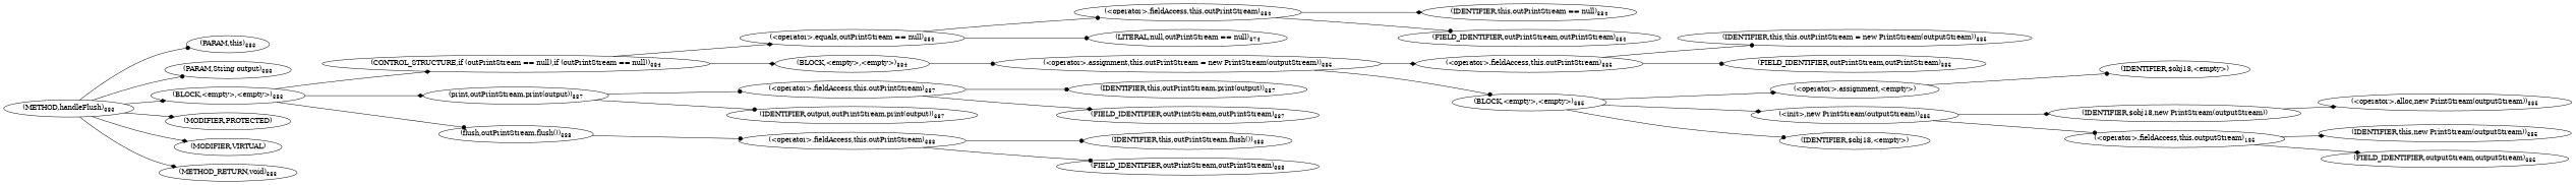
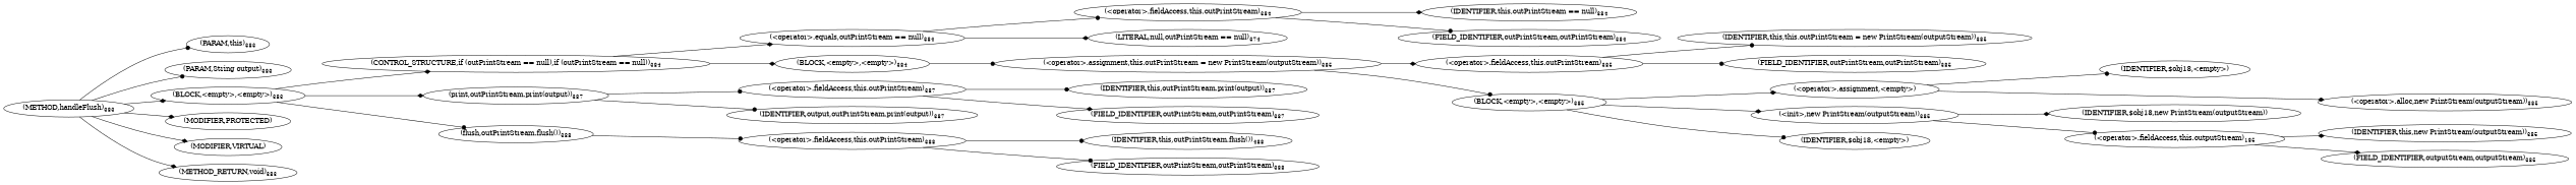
  digraph {
    rankdir=LR
    edge [arrowhead=dot]
    n1 [label=<(METHOD,handleFlush)<SUB>383</SUB>>]
    n2 [label=<(PARAM,this)<SUB>383</SUB>>]
    n3 [label=<(PARAM,String output)<SUB>383</SUB>>]
    n4 [label=<(BLOCK,&lt;empty&gt;,&lt;empty&gt;)<SUB>383</SUB>>]
    n5 [label=<(MODIFIER,PROTECTED)>]
    n6 [label=<(MODIFIER,VIRTUAL)>]
    n7 [label=<(METHOD_RETURN,void)<SUB>383</SUB>>]
    n8 [label=<(CONTROL_STRUCTURE,if (outPrintStream == null),if (outPrintStream == null))<SUB>384</SUB>>]
    n9 [label=<(print,outPrintStream.print(output))<SUB>387</SUB>>]
    n10 [label=<(flush,outPrintStream.flush())<SUB>388</SUB>>]
    n11 [label=<(&lt;operator&gt;.equals,outPrintStream == null)<SUB>384</SUB>>]
    n12 [label=<(BLOCK,&lt;empty&gt;,&lt;empty&gt;)<SUB>384</SUB>>]
    n13 [label=<(&lt;operator&gt;.fieldAccess,this.outPrintStream)<SUB>387</SUB>>]
    n14 [label=<(IDENTIFIER,output,outPrintStream.print(output))<SUB>387</SUB>>]
    n15 [label=<(&lt;operator&gt;.fieldAccess,this.outPrintStream)<SUB>388</SUB>>]
    n16 [label=<(&lt;operator&gt;.fieldAccess,this.outPrintStream)<SUB>384</SUB>>]
    n17 [label=<(LITERAL,null,outPrintStream == null)<SUB>374</SUB>>]
    n18 [label=<(&lt;operator&gt;.assignment,this.outPrintStream = new PrintStream(outputStream))<SUB>385</SUB>>]
    n19 [label=<(IDENTIFIER,this,outPrintStream == null)<SUB>384</SUB>>]
    n20 [label=<(FIELD_IDENTIFIER,outPrintStream,outPrintStream)<SUB>384</SUB>>]
    n21 [label=<(&lt;operator&gt;.fieldAccess,this.outPrintStream)<SUB>385</SUB>>]
    n22 [label=<(BLOCK,&lt;empty&gt;,&lt;empty&gt;)<SUB>385</SUB>>]
    n23 [label=<(IDENTIFIER,this,this.outPrintStream = new PrintStream(outputStream))<SUB>385</SUB>>]
    n24 [label=<(FIELD_IDENTIFIER,outPrintStream,outPrintStream)<SUB>385</SUB>>]
    n25 [label=<(&lt;operator&gt;.assignment,&lt;empty&gt;)>]
    n26 [label=<(&lt;init&gt;,new PrintStream(outputStream))<SUB>385</SUB>>]
    n27 [label=<(IDENTIFIER,$obj18,&lt;empty&gt;)>]
    n28 [label=<(IDENTIFIER,$obj18,&lt;empty&gt;)>]
    n29 [label=<(&lt;operator&gt;.alloc,new PrintStream(outputStream))<SUB>385</SUB>>]
    n30 [label=<(IDENTIFIER,$obj18,new PrintStream(outputStream))>]
    n31 [label=<(&lt;operator&gt;.fieldAccess,this.outputStream)<SUB>185</SUB>>]
    n32 [label=<(IDENTIFIER,this,new PrintStream(outputStream))<SUB>385</SUB>>]
    n33 [label=<(FIELD_IDENTIFIER,outputStream,outputStream)<SUB>385</SUB>>]
    n34 [label=<(IDENTIFIER,this,outPrintStream.print(output))<SUB>387</SUB>>]
    n35 [label=<(FIELD_IDENTIFIER,outPrintStream,outPrintStream)<SUB>387</SUB>>]
    n36 [label=<(IDENTIFIER,this,outPrintStream.flush())<SUB>488</SUB>>]
    n37 [label=<(FIELD_IDENTIFIER,outPrintStream,outPrintStream)<SUB>388</SUB>>]
    n1 -> n2
    n1 -> n3
    n1 -> n4 [arrowhead=diamond]
    n1 -> n5 [arrowhead=diamond]
    n1 -> n6 [arrowhead=diamond]
    n1 -> n7 [arrowhead=diamond]
    n4 -> n8 [arrowhead=diamond]
    n4 -> n9 [arrowhead=diamond]
    n4 -> n10
    n8 -> n11 [arrowhead=diamond]
    n8 -> n12 [arrowhead=diamond]
    n9 -> n13
    n9 -> n14
    n10 -> n15
    n11 -> n16
-   n11 -> n17
+   n11 -> n17 [arrowhead=diamond]
    n12 -> n18
    n13 -> n34
    n13 -> n35 [arrowhead=diamond]
    n15 -> n36
    n15 -> n37
    n16 -> n19 [arrowhead=diamond]
    n16 -> n20
    n18 -> n21 [arrowhead=diamond]
    n18 -> n22
    n21 -> n23
    n21 -> n24
    n22 -> n25 [arrowhead=diamond]
    n22 -> n26 [arrowhead=diamond]
    n22 -> n27
    n25 -> n28
-   n30 -> n29 [arrowhead=diamond]
+   n25 -> n29 [arrowhead=diamond]
    n26 -> n30 [arrowhead=diamond]
    n26 -> n31
    n31 -> n32 [arrowhead=diamond]
    n31 -> n33 [arrowhead=diamond]
  }
